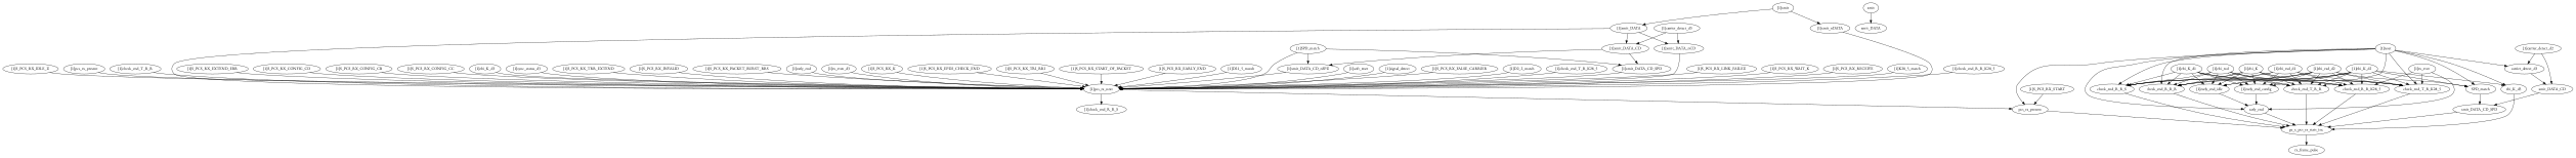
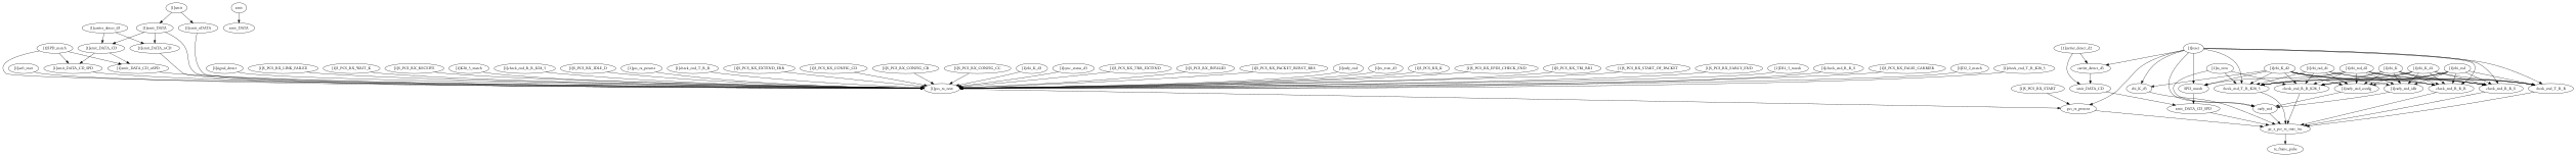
  strict digraph {
    fontname="EB Garamond"
    node [complexity=11 fontname="EB Garamond" importance=0.659853736054 rank=0.00761605888442]
    edge [fontname="EB Garamond"]
    "[1]early_end_idle" [complexity=7 importance=0.107386379028 rank=0.0153409112898]
    early_end [complexity=3 importance=0.101825742532 rank=0.0339419141773]
    ge_x_pcs_rx_stats_inc [complexity=2 importance=0.0182179796128 rank=0.00910898980642]
    rx_frame_pulse [complexity=0 importance=0.00459895677195 rank=0.0]
    xmit [complexity=12 importance=0.0399481617572 rank=0.00332901347977]
    xmit_DATA [complexity=10 importance=0.0355332451818 rank=0.00355332451818]
    xmit_DATA_CD [complexity=7 importance=0.0303824956032 rank=0.00434035651474]
    xmit_DATA_CD_SPD [complexity=4 importance=0.0235946328014 rank=0.00589865820035]
    "[1]early_end_config" [complexity=7 importance=0.107724260856 rank=0.0153891801223]
    "[1]soft_reset" [complexity=8 importance=0.334381244949 rank=0.0417976556187]
    "[1]pcs_rx_next" [complexity=7 importance=0.327719409739 rank=0.0468170585342]
    pcs_rx_present [complexity=3 importance=0.247265987778 rank=0.0824219959261]
    "[1]signal_detect" [complexity=8 importance=0.987573145793 rank=0.123446643224]
    "[1]S_PCS_RX_FALSE_CARRIER" [complexity=24 importance=1.64301196527 rank=0.0684588318863]
    "[1]D2_2_match" [complexity=29 importance=0.660191354249 rank=0.022765219112]
    "[1]check_end_T_R_K28_5" [complexity=8 importance=0.98964804192 rank=0.12370600524]
    "[1]SPD_match" [complexity=22 importance=0.337848597698 rank=0.0153567544408]
    "[1]xmit_DATA_CD_nSPD" [complexity=19 importance=0.333096062928 rank=0.017531371733]
    "[1]xmit_DATA_CD_SPD" [complexity=19 importance=0.333096062928 rank=0.017531371733]
    "[1]S_PCS_RX_LINK_FAILED" [complexity=13 importance=0.987573145793 rank=0.075967165061]
    "[1]rx_even" [importance=0.0837766477286]
    check_end_T_R_K28_5 [complexity=3 importance=0.0793617311532 rank=0.0264539103844]
    check_end_R_R_K28_5 [complexity=3 importance=0.0429257719275 rank=0.0143085906425]
    "[1]S_PCS_RX_WAIT_K" [complexity=24 importance=1.64301196527 rank=0.0684588318863]
    SPD_match [complexity=7 importance=0.0283471675715 rank=0.00404959536736]
    "[1]S_PCS_RX_RECEIVE" [complexity=25 importance=2.29845078475 rank=0.09193803139]
    "[1]K28_5_match" [complexity=57 importance=5.2482630906 rank=0.0920747910631]
    "[1]xmit_DATA_nCD" [complexity=19 importance=0.334507272541 rank=0.0176056459232]
    "[1]check_end_R_R_K28_5" [complexity=15 importance=0.334209222441 rank=0.0222806148294]
    ebi_K_d3 [complexity=3 importance=0.0228207551802 rank=0.0076069183934]
    "[1]S_PCS_RX_IDLE_D" [complexity=41 importance=1.97073137501 rank=0.0480666189027]
    "[1]pcs_rx_present" [complexity=10 importance=10.206169914 rank=1.0206169914]
    "[1]check_end_T_R_R" [complexity=8 importance=0.661376757428 rank=0.0826720946785]
    "[1]xmit_DATA" [complexity=22 importance=0.33965802212 rank=0.0154390010054]
    "[1]xmit_DATA_CD" [complexity=22 importance=0.33988392573 rank=0.0154492693513]
    "[1]S_PCS_RX_EXTEND_ERR" [complexity=26 rank=0.0253789898482]
    "[1]S_PCS_RX_CONFIG_CD" [importance=0.332134326315 rank=0.030194029665]
    "[1]reset" [complexity=4 importance=0.0500564269358 rank=0.012514106734]
    carrier_detect_d3 [complexity=10 importance=0.0387296097385 rank=0.00387296097385]
    check_end_R_R_S [complexity=3 importance=0.0241559175623 rank=0.00805197252078]
    check_end_R_R_R [complexity=4 importance=0.0788098564009 rank=0.0197024641002]
    check_end_T_R_R [complexity=3 importance=0.060591876788 rank=0.0201972922627]
    "[1]S_PCS_RX_CONFIG_CB" [complexity=29 rank=0.0227535771053]
    "[1]S_PCS_RX_CONFIG_CC" [importance=0.332134326315 rank=0.030194029665]
    "[1]ebi_K_d1" [importance=0.08409200473 rank=0.00764472770273]
    "[1]ebi_K_d3" [complexity=32 importance=0.987761004785 rank=0.0308675313995]
    "[1]ebi_K_d2" [complexity=5 importance=0.0275707379801 rank=0.00551414759601]
    "[1]ebi_rxd" [importance=0.0837766477286]
    "[1]sync_status_d3" [complexity=8 importance=0.663785933614 rank=0.0829732417017]
    "[1]xmit" [complexity=24 importance=0.344072938695 rank=0.0143363724456]
    "[1]xmit_nDATA" [complexity=24 importance=0.332870159318 rank=0.0138695899716]
    "[1]carrier_detect_d2" [complexity=12 importance=0.0465148706658 rank=0.00387623922215]
    "[1]S_PCS_RX_TRR_EXTEND" [complexity=15 importance=0.332134326315 rank=0.022142288421]
    "[1]S_PCS_RX_INVALID" [complexity=57 importance=2.95388960423 rank=0.0518226246356]
    "[1]ebi_rxd_d1" [importance=0.08409200473 rank=0.00764472770273]
    "[1]ebi_rxd_d2" [importance=0.0841539491816 rank=0.00765035901651]
    "[1]S_PCS_RX_PACKET_BURST_RRS" [complexity=19 rank=0.0347291440028]
    "[1]S_PCS_RX_START" [complexity=7 importance=0.251680904354 rank=0.0359544149077]
    "[1]ebi_K" [importance=0.0837766477286]
    "[1]early_end" [complexity=8 importance=1.32161348342 rank=0.165201685428]
    "[1]rx_even_d3" [complexity=41 importance=2.30196898521 rank=0.0561455850051]
    "[1]S_PCS_RX_K" [complexity=57 importance=3.28160901397 rank=0.0575720879644]
    "[1]carrier_detect_d3" [complexity=22 importance=0.342854386676 rank=0.0155842903035]
    "[1]S_PCS_RX_EPD2_CHECK_END" [complexity=26 importance=1.64301196527 rank=0.0631927678951]
    "[1]S_PCS_RX_TRI_RRI" [complexity=21 importance=0.987573145793 rank=0.0470272926568]
    "[1]S_PCS_RX_START_OF_PACKET" [complexity=22 rank=0.0299933516388]
    "[1]S_PCS_RX_EARLY_END" [complexity=9 importance=0.332134326315 rank=0.036903814035]
    "[1]D21_5_match" [complexity=29 importance=0.660191354249 rank=0.022765219112]
    "[1]check_end_R_R_S" [complexity=15 importance=0.333657347689 rank=0.0222438231793]
    "[1]early_end_idle" -> early_end
    early_end -> ge_x_pcs_rx_stats_inc
    ge_x_pcs_rx_stats_inc -> rx_frame_pulse
    xmit -> xmit_DATA
    xmit_DATA_CD -> xmit_DATA_CD_SPD
    xmit_DATA_CD_SPD -> ge_x_pcs_rx_stats_inc
    "[1]early_end_config" -> early_end
    "[1]soft_reset" -> "[1]pcs_rx_next"
    "[1]pcs_rx_next" -> pcs_rx_present
    pcs_rx_present -> ge_x_pcs_rx_stats_inc
    "[1]signal_detect" -> "[1]pcs_rx_next"
    "[1]S_PCS_RX_FALSE_CARRIER" -> "[1]pcs_rx_next"
    "[1]D2_2_match" -> "[1]pcs_rx_next"
    "[1]check_end_T_R_K28_5" -> "[1]pcs_rx_next"
    "[1]SPD_match" -> "[1]pcs_rx_next"
    "[1]SPD_match" -> "[1]xmit_DATA_CD_nSPD"
    "[1]SPD_match" -> "[1]xmit_DATA_CD_SPD"
    "[1]xmit_DATA_CD_nSPD" -> "[1]pcs_rx_next"
    "[1]xmit_DATA_CD_SPD" -> "[1]pcs_rx_next"
    "[1]S_PCS_RX_LINK_FAILED" -> "[1]pcs_rx_next"
    "[1]rx_even" -> early_end
    "[1]rx_even" -> check_end_T_R_K28_5
    "[1]rx_even" -> check_end_R_R_K28_5
    check_end_T_R_K28_5 -> ge_x_pcs_rx_stats_inc
    check_end_R_R_K28_5 -> ge_x_pcs_rx_stats_inc
    "[1]S_PCS_RX_WAIT_K" -> "[1]pcs_rx_next"
    SPD_match -> xmit_DATA_CD_SPD
    "[1]S_PCS_RX_RECEIVE" -> "[1]pcs_rx_next"
    "[1]K28_5_match" -> "[1]pcs_rx_next"
    "[1]xmit_DATA_nCD" -> "[1]pcs_rx_next"
    "[1]check_end_R_R_K28_5" -> "[1]pcs_rx_next"
    ebi_K_d3 -> ge_x_pcs_rx_stats_inc
    "[1]S_PCS_RX_IDLE_D" -> "[1]pcs_rx_next"
    "[1]pcs_rx_present" -> "[1]pcs_rx_next"
    "[1]check_end_T_R_R" -> "[1]pcs_rx_next"
    "[1]xmit_DATA" -> "[1]pcs_rx_next"
    "[1]xmit_DATA" -> "[1]xmit_DATA_nCD"
    "[1]xmit_DATA" -> "[1]xmit_DATA_CD"
    "[1]xmit_DATA_CD" -> "[1]xmit_DATA_CD_nSPD"
    "[1]xmit_DATA_CD" -> "[1]xmit_DATA_CD_SPD"
    "[1]S_PCS_RX_EXTEND_ERR" -> "[1]pcs_rx_next"
    "[1]S_PCS_RX_CONFIG_CD" -> "[1]pcs_rx_next"
    "[1]reset" -> early_end
    "[1]reset" -> pcs_rx_present
    "[1]reset" -> check_end_T_R_K28_5
    "[1]reset" -> SPD_match
    "[1]reset" -> ebi_K_d3
    "[1]reset" -> carrier_detect_d3
    "[1]reset" -> check_end_R_R_S
    "[1]reset" -> check_end_R_R_R
    "[1]reset" -> check_end_T_R_R
    carrier_detect_d3 -> xmit_DATA_CD
    check_end_R_R_S -> ge_x_pcs_rx_stats_inc
    check_end_R_R_R -> ge_x_pcs_rx_stats_inc
    check_end_T_R_R -> ge_x_pcs_rx_stats_inc
    "[1]S_PCS_RX_CONFIG_CB" -> "[1]pcs_rx_next"
    "[1]S_PCS_RX_CONFIG_CC" -> "[1]pcs_rx_next"
    "[1]ebi_K_d1" -> "[1]early_end_idle"
    "[1]ebi_K_d1" -> "[1]early_end_config"
    "[1]ebi_K_d1" -> check_end_T_R_K28_5
    "[1]ebi_K_d1" -> check_end_R_R_K28_5
    "[1]ebi_K_d1" -> check_end_R_R_S
    "[1]ebi_K_d1" -> check_end_R_R_R
    "[1]ebi_K_d1" -> check_end_T_R_R
    "[1]ebi_K_d3" -> "[1]pcs_rx_next"
    "[1]ebi_K_d2" -> "[1]early_end_idle"
    "[1]ebi_K_d2" -> "[1]early_end_config"
    "[1]ebi_K_d2" -> check_end_T_R_K28_5
    "[1]ebi_K_d2" -> check_end_R_R_K28_5
    "[1]ebi_K_d2" -> SPD_match
    "[1]ebi_K_d2" -> ebi_K_d3
    "[1]ebi_K_d2" -> check_end_R_R_S
    "[1]ebi_K_d2" -> check_end_R_R_R
    "[1]ebi_K_d2" -> check_end_T_R_R
    "[1]ebi_rxd" -> "[1]early_end_idle"
    "[1]ebi_rxd" -> "[1]early_end_config"
    "[1]ebi_rxd" -> check_end_T_R_K28_5
    "[1]ebi_rxd" -> check_end_R_R_K28_5
    "[1]ebi_rxd" -> check_end_R_R_S
    "[1]ebi_rxd" -> check_end_R_R_R
    "[1]ebi_rxd" -> check_end_T_R_R
    "[1]sync_status_d3" -> "[1]pcs_rx_next"
    "[1]xmit" -> "[1]xmit_DATA"
    "[1]xmit" -> "[1]xmit_nDATA"
    "[1]xmit_nDATA" -> "[1]pcs_rx_next"
    "[1]carrier_detect_d2" -> xmit_DATA_CD
    "[1]carrier_detect_d2" -> carrier_detect_d3
    "[1]S_PCS_RX_TRR_EXTEND" -> "[1]pcs_rx_next"
    "[1]S_PCS_RX_INVALID" -> "[1]pcs_rx_next"
    "[1]ebi_rxd_d1" -> "[1]early_end_config"
    "[1]ebi_rxd_d1" -> check_end_T_R_K28_5
    "[1]ebi_rxd_d1" -> check_end_R_R_K28_5
    "[1]ebi_rxd_d1" -> check_end_R_R_S
    "[1]ebi_rxd_d1" -> check_end_R_R_R
-   "[1]ebi_rxd_d1" -> check_end_T_R_R
    "[1]ebi_rxd_d2" -> "[1]early_end_idle"
    "[1]ebi_rxd_d2" -> "[1]early_end_config"
    "[1]ebi_rxd_d2" -> check_end_T_R_K28_5
    "[1]ebi_rxd_d2" -> check_end_R_R_K28_5
    "[1]ebi_rxd_d2" -> SPD_match
    "[1]ebi_rxd_d2" -> check_end_R_R_S
    "[1]ebi_rxd_d2" -> check_end_R_R_R
    "[1]ebi_rxd_d2" -> check_end_T_R_R
    "[1]S_PCS_RX_PACKET_BURST_RRS" -> "[1]pcs_rx_next"
    "[1]S_PCS_RX_START" -> pcs_rx_present
    "[1]ebi_K" -> "[1]early_end_idle"
    "[1]ebi_K" -> "[1]early_end_config"
    "[1]ebi_K" -> check_end_T_R_K28_5
    "[1]ebi_K" -> check_end_R_R_K28_5
    "[1]ebi_K" -> check_end_R_R_S
    "[1]ebi_K" -> check_end_R_R_R
    "[1]ebi_K" -> check_end_T_R_R
    "[1]early_end" -> "[1]pcs_rx_next"
    "[1]rx_even_d3" -> "[1]pcs_rx_next"
    "[1]S_PCS_RX_K" -> "[1]pcs_rx_next"
    "[1]carrier_detect_d3" -> "[1]xmit_DATA_nCD"
    "[1]carrier_detect_d3" -> "[1]xmit_DATA_CD"
    "[1]S_PCS_RX_EPD2_CHECK_END" -> "[1]pcs_rx_next"
    "[1]S_PCS_RX_TRI_RRI" -> "[1]pcs_rx_next"
    "[1]S_PCS_RX_START_OF_PACKET" -> "[1]pcs_rx_next"
    "[1]S_PCS_RX_EARLY_END" -> "[1]pcs_rx_next"
    "[1]D21_5_match" -> "[1]pcs_rx_next"
-   "[1]pcs_rx_next" -> "[1]check_end_R_R_S"
+   "[1]check_end_R_R_S" -> "[1]pcs_rx_next"
  }
